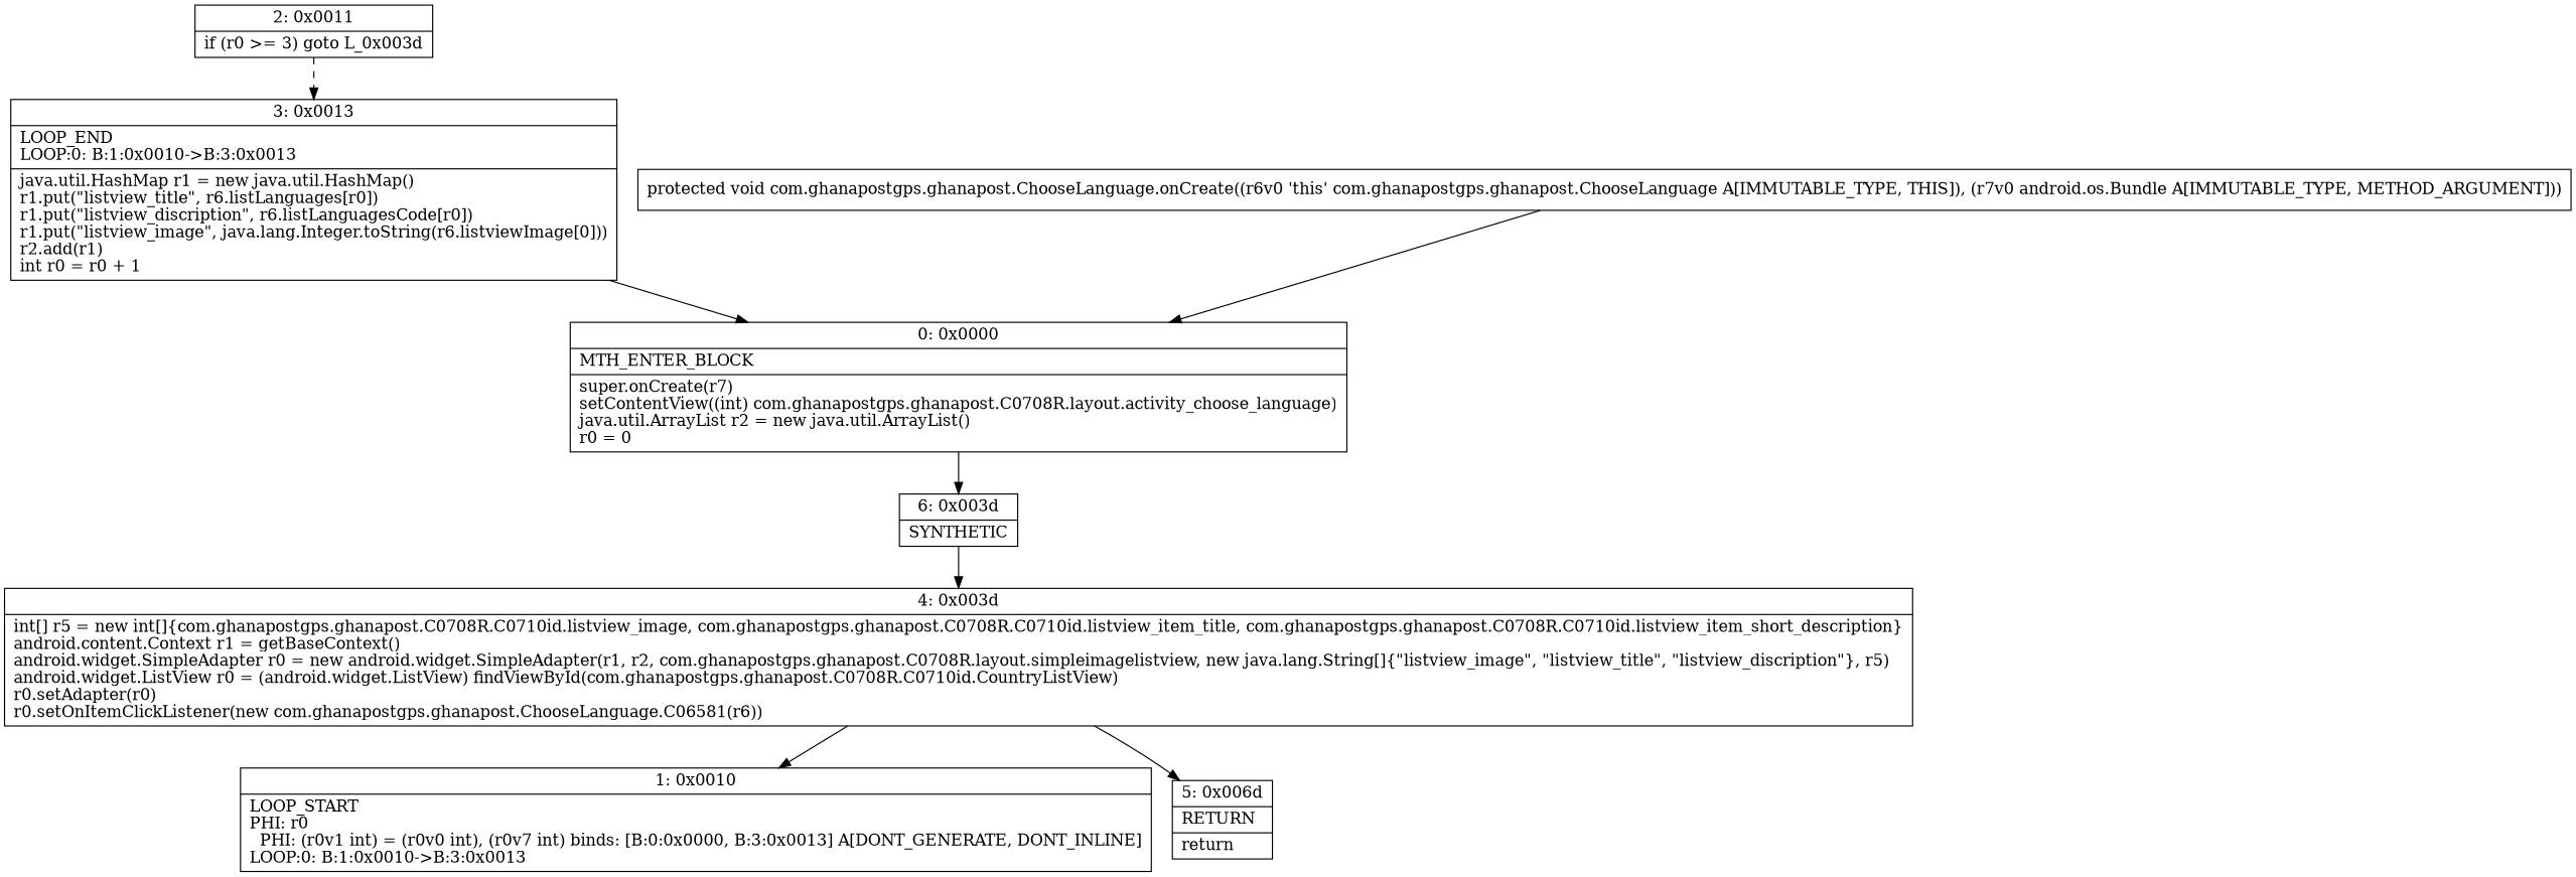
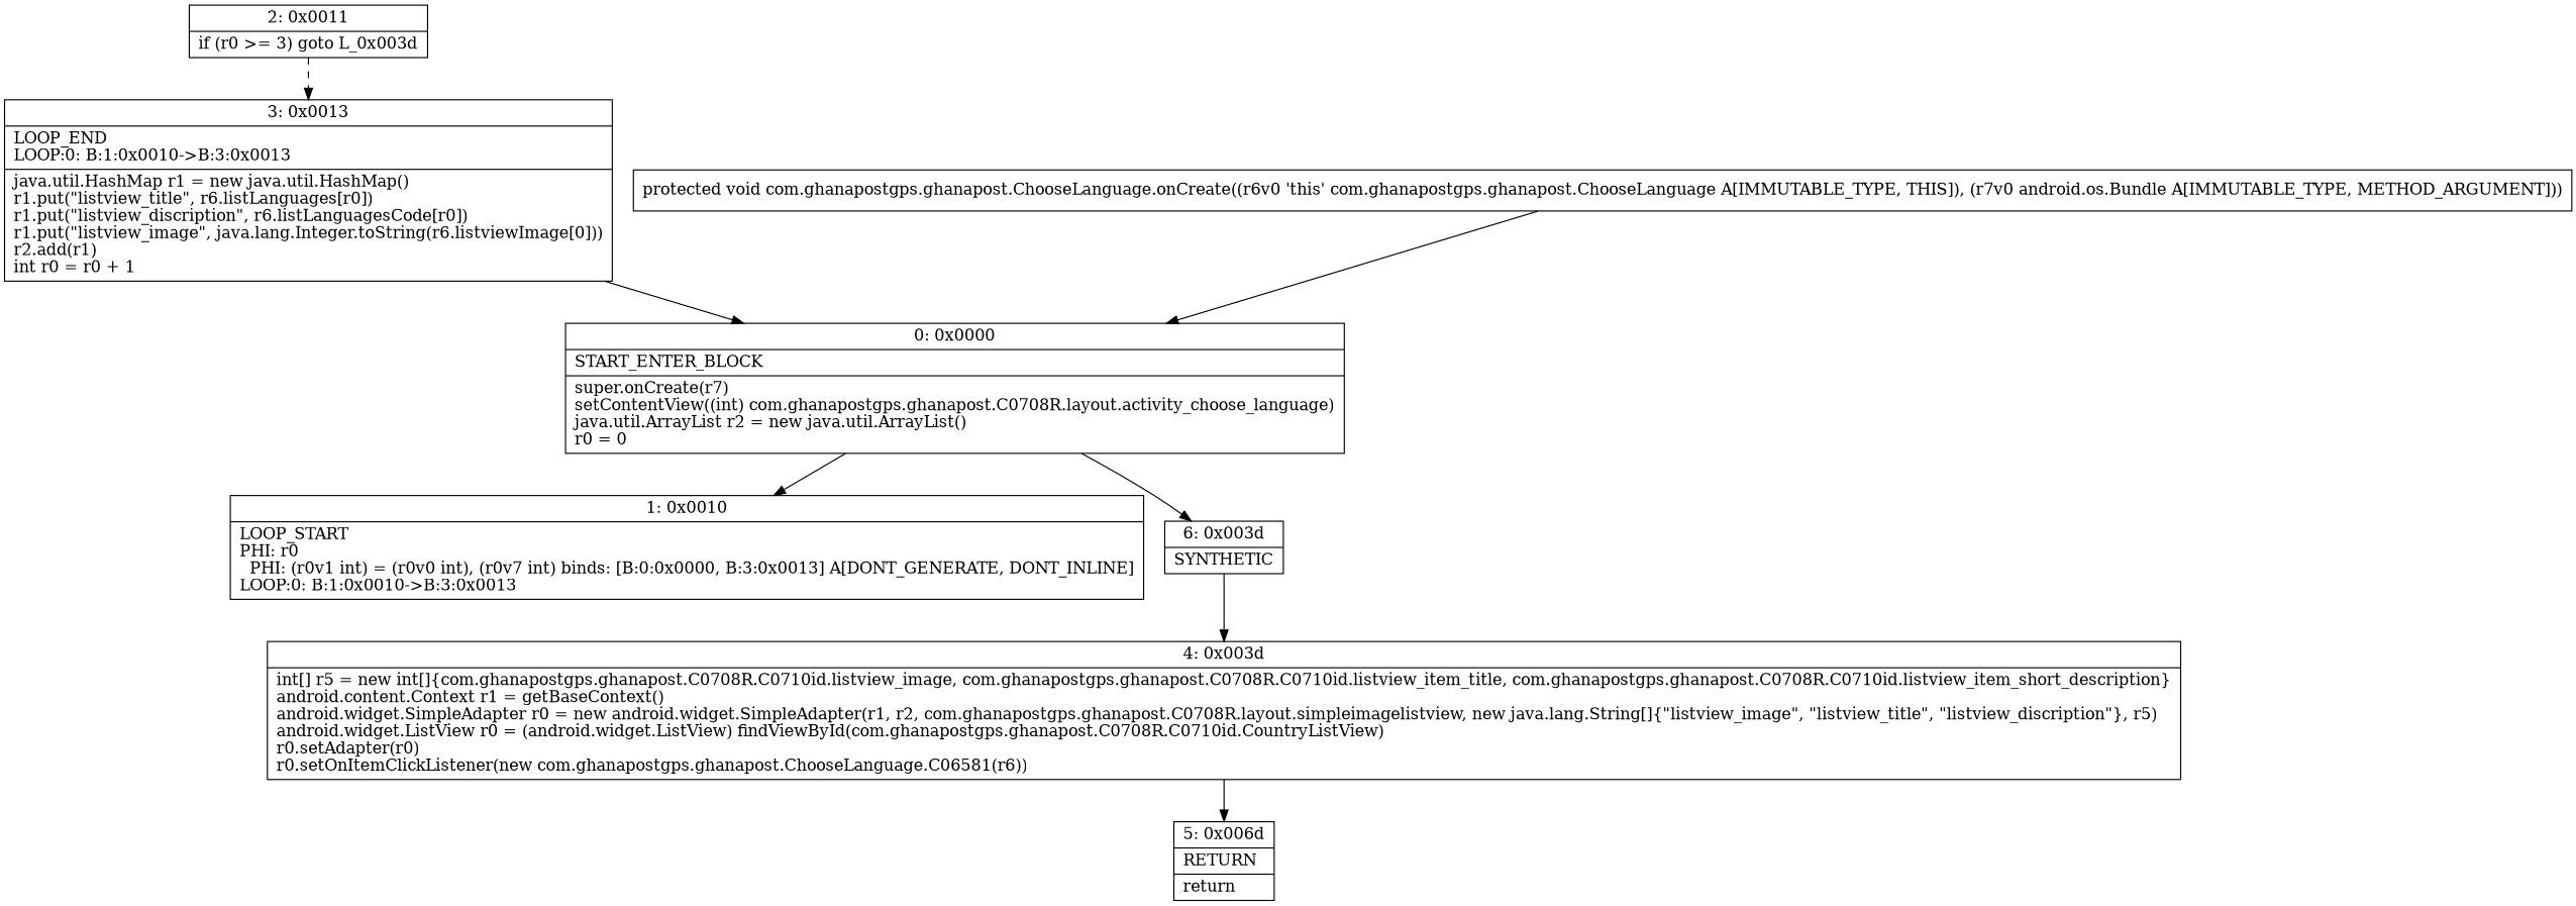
  digraph {
    fontname="DejaVu Serif"
    node [fontname="DejaVu Serif" shape=record]
    edge [fontname="DejaVu Serif"]
-   n1 [label="{0\:\ 0x0000|MTH_ENTER_BLOCK\l|super.onCreate(r7)\lsetContentView((int) com.ghanapostgps.ghanapost.C0708R.layout.activity_choose_language)\ljava.util.ArrayList r2 = new java.util.ArrayList()\lr0 = 0\l}"]
+   n1 [label="{0\:\ 0x0000|START_ENTER_BLOCK\l|super.onCreate(r7)\lsetContentView((int) com.ghanapostgps.ghanapost.C0708R.layout.activity_choose_language)\ljava.util.ArrayList r2 = new java.util.ArrayList()\lr0 = 0\l}"]
    n2 [label="{1\:\ 0x0010|LOOP_START\lPHI: r0 \l  PHI: (r0v1 int) = (r0v0 int), (r0v7 int) binds: [B:0:0x0000, B:3:0x0013] A[DONT_GENERATE, DONT_INLINE]\lLOOP:0: B:1:0x0010\-\>B:3:0x0013\l}"]
    n3 [label="{6\:\ 0x003d|SYNTHETIC\l}"]
    n4 [label="{2\:\ 0x0011|if (r0 \>= 3) goto L_0x003d\l}"]
    n5 [label="{3\:\ 0x0013|LOOP_END\lLOOP:0: B:1:0x0010\-\>B:3:0x0013\l|java.util.HashMap r1 = new java.util.HashMap()\lr1.put(\"listview_title\", r6.listLanguages[r0])\lr1.put(\"listview_discription\", r6.listLanguagesCode[r0])\lr1.put(\"listview_image\", java.lang.Integer.toString(r6.listviewImage[0]))\lr2.add(r1)\lint r0 = r0 + 1\l}"]
    n6 [label="{4\:\ 0x003d|int[] r5 = new int[]\{com.ghanapostgps.ghanapost.C0708R.C0710id.listview_image, com.ghanapostgps.ghanapost.C0708R.C0710id.listview_item_title, com.ghanapostgps.ghanapost.C0708R.C0710id.listview_item_short_description\}\landroid.content.Context r1 = getBaseContext()\landroid.widget.SimpleAdapter r0 = new android.widget.SimpleAdapter(r1, r2, com.ghanapostgps.ghanapost.C0708R.layout.simpleimagelistview, new java.lang.String[]\{\"listview_image\", \"listview_title\", \"listview_discription\"\}, r5)\landroid.widget.ListView r0 = (android.widget.ListView) findViewById(com.ghanapostgps.ghanapost.C0708R.C0710id.CountryListView)\lr0.setAdapter(r0)\lr0.setOnItemClickListener(new com.ghanapostgps.ghanapost.ChooseLanguage.C06581(r6))\l}"]
    n7 [label="{5\:\ 0x006d|RETURN\l|return\l}"]
    n8 [label="{protected void com.ghanapostgps.ghanapost.ChooseLanguage.onCreate((r6v0 'this' com.ghanapostgps.ghanapost.ChooseLanguage A[IMMUTABLE_TYPE, THIS]), (r7v0 android.os.Bundle A[IMMUTABLE_TYPE, METHOD_ARGUMENT])) }"]
-   n6 -> n2
+   n1 -> n2
    n1 -> n3
    n3 -> n6
    n4 -> n5 [style=dashed]
    n5 -> n1
    n6 -> n7
    n8 -> n1
  }
